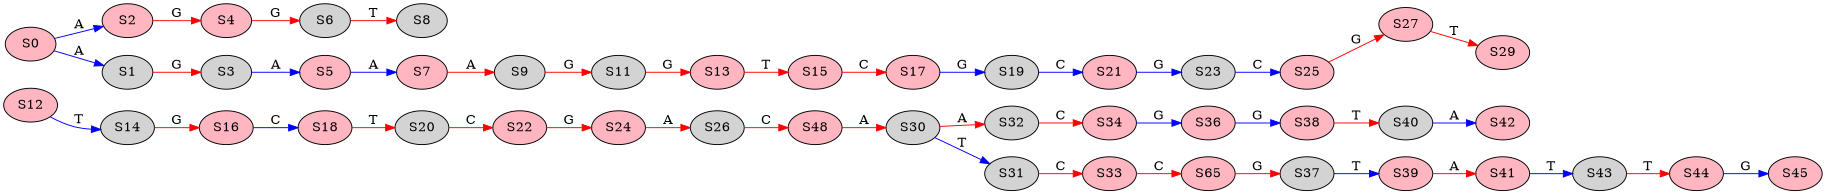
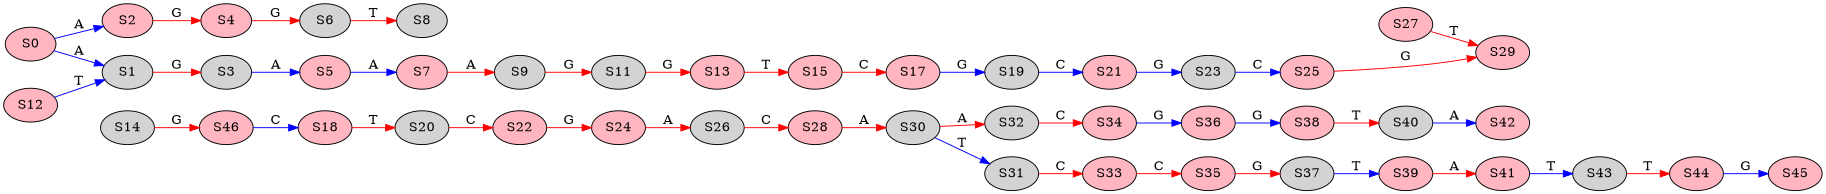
  strict digraph {
    fontname="DejaVu Serif"
    rankdir=LR
    node [fillcolor=lightpink fontname="DejaVu Serif" style=filled]
    edge [color=red fontname="DejaVu Serif"]
    S1 [fillcolor=lightgrey]
    S0
    S2
    S3 [fillcolor=lightgrey]
    S4
    S5
    S6 [fillcolor=lightgrey]
    S7
    S8 [fillcolor=lightgrey]
    S9 [fillcolor=lightgrey]
    S11 [fillcolor=lightgrey]
    S13
    S14 [fillcolor=lightgrey]
    S12
    S15
-   S16
+   S16 [label=S46]
    S17
    S18
    S19 [fillcolor=lightgrey]
    S20 [fillcolor=lightgrey]
    S21
    S22
    S23 [fillcolor=lightgrey]
    S24
    S25
    S26 [fillcolor=lightgrey]
    S27
-   S28 [label=S48]
+   S28
    S29
    S30 [fillcolor=lightgrey]
    S31 [fillcolor=lightgrey]
    S32 [fillcolor=lightgrey]
    S33
    S34
-   S35 [label=S65]
+   S35
    S36
    S37 [fillcolor=lightgrey]
    S38
    S39
    S40 [fillcolor=lightgrey]
    S41
    S42
    S43 [fillcolor=lightgrey]
    S44
    S45
    S1 -> S3 [label=G]
    S0 -> S1 [color=blue label=A]
    S0 -> S2 [color=blue label=A]
    S2 -> S4 [label=G]
    S3 -> S5 [color=blue label=A]
    S4 -> S6 [label=G]
    S5 -> S7 [color=blue label=A]
    S6 -> S8 [label=T]
    S7 -> S9 [label=A]
    S9 -> S11 [label=G]
    S11 -> S13 [label=G]
    S13 -> S15 [label=T]
    S14 -> S16 [label=G]
-   S12 -> S14 [color=blue label=T]
+   S12 -> S1 [color=blue label=T]
    S15 -> S17 [label=C]
    S16 -> S18 [color=blue label=C]
    S17 -> S19 [color=blue label=G]
    S18 -> S20 [label=T]
    S19 -> S21 [color=blue label=C]
    S20 -> S22 [label=C]
    S21 -> S23 [color=blue label=G]
    S22 -> S24 [label=G]
    S23 -> S25 [color=blue label=C]
    S24 -> S26 [label=A]
-   S25 -> S27 [label=G]
+   S25 -> S29 [label=G]
    S26 -> S28 [label=C]
    S27 -> S29 [label=T]
    S28 -> S30 [label=A]
    S30 -> S31 [color=blue label=T]
    S30 -> S32 [label=A]
    S31 -> S33 [label=C]
    S32 -> S34 [label=C]
    S33 -> S35 [label=C]
    S34 -> S36 [color=blue label=G]
    S35 -> S37 [label=G]
    S36 -> S38 [color=blue label=G]
    S37 -> S39 [color=blue label=T]
    S38 -> S40 [label=T]
    S39 -> S41 [label=A]
    S40 -> S42 [color=blue label=A]
    S41 -> S43 [color=blue label=T]
    S43 -> S44 [label=T]
    S44 -> S45 [color=blue label=G]
  }
